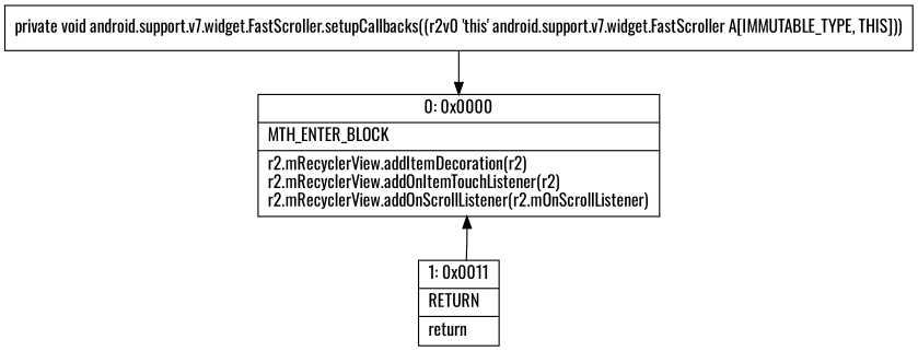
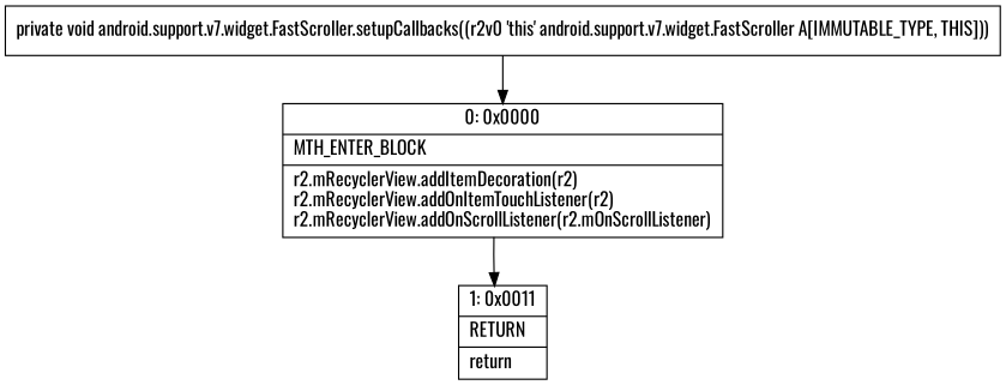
  digraph {
    fontname=Oswald
    node [shape=record fontname=Oswald]
    edge [fontname=Oswald]
    n1 [label="{0\:\ 0x0000|MTH_ENTER_BLOCK\l|r2.mRecyclerView.addItemDecoration(r2)\lr2.mRecyclerView.addOnItemTouchListener(r2)\lr2.mRecyclerView.addOnScrollListener(r2.mOnScrollListener)\l}"]
    n2 [label="{1\:\ 0x0011|RETURN\l|return\l}"]
    n3 [label="{private void android.support.v7.widget.FastScroller.setupCallbacks((r2v0 'this' android.support.v7.widget.FastScroller A[IMMUTABLE_TYPE, THIS])) }"]
-   n2 -> n1
+   n1 -> n2
    n3 -> n1
  }
